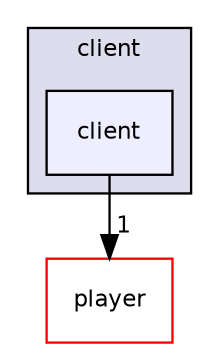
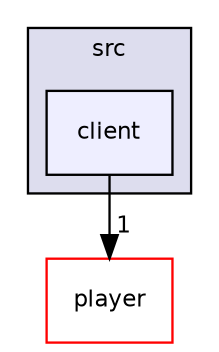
  digraph {
    compound=true
    node [fontname=Helvetica fontsize=10 shape=box style=filled]
    n1 [fillcolor="#eeeeff" label=client pencolor=black]
    n2 [color=red fillcolor=white label=player]
    subgraph cluster_1 {
      bgcolor="#ddddee"
      fontname=Helvetica
      fontsize=10
-     label=client
+     label=src
      pencolor=black
      n1
    }
    n1 -> n2 [headlabel=1 labeldistance=1.5 labelfontname=Helvetica labelfontsize=10]
  }
